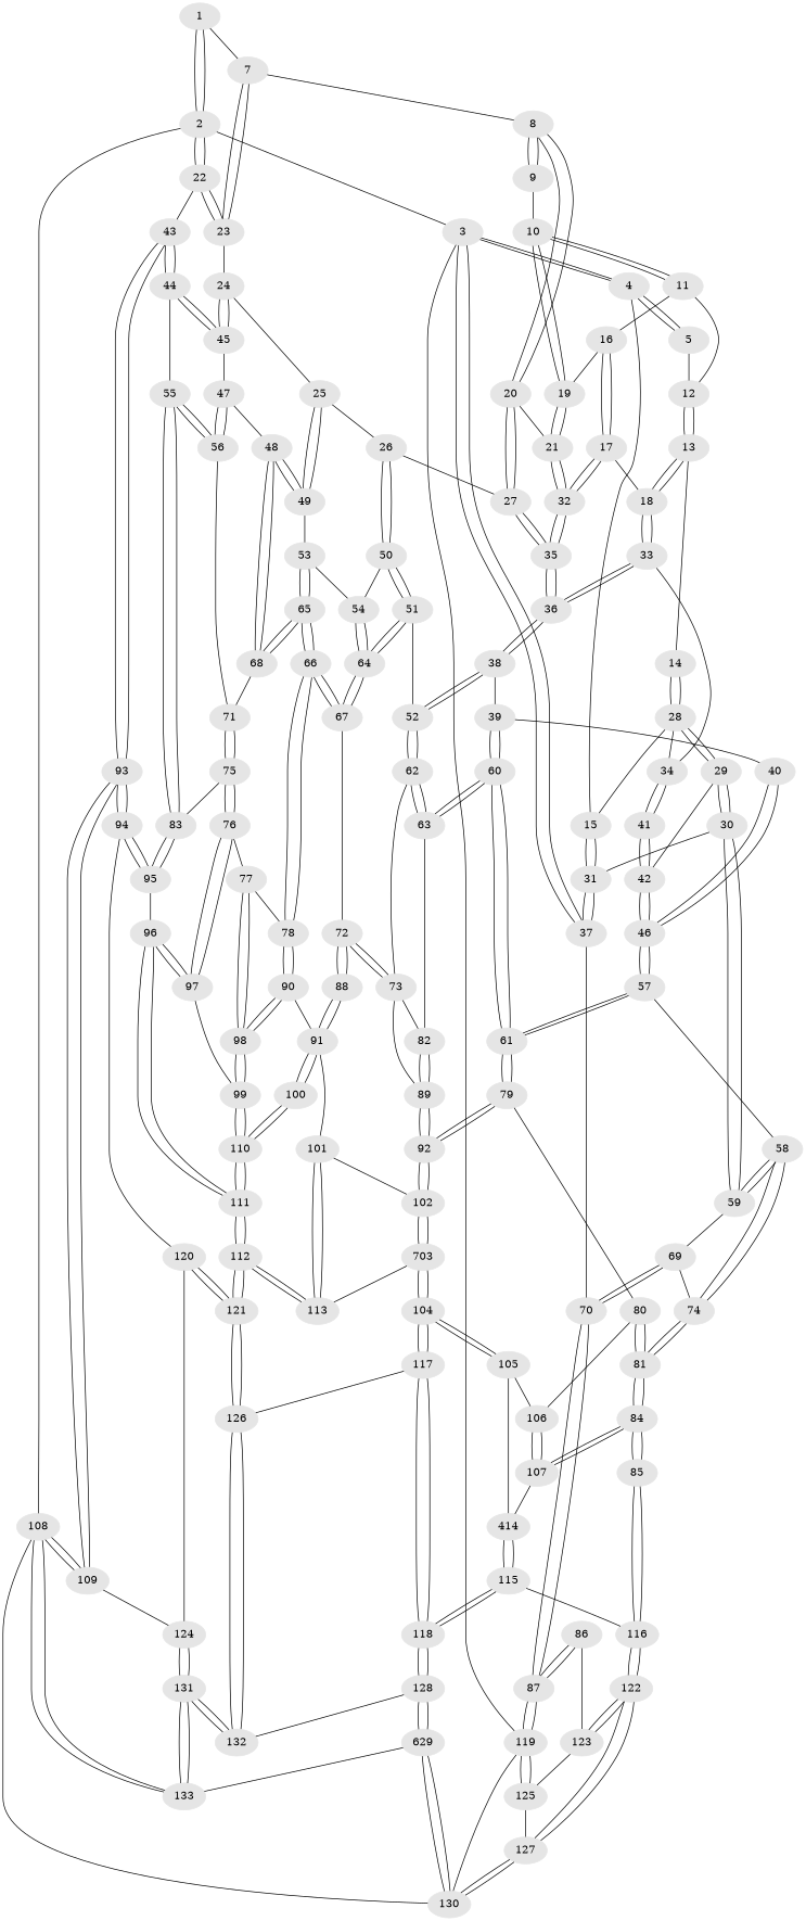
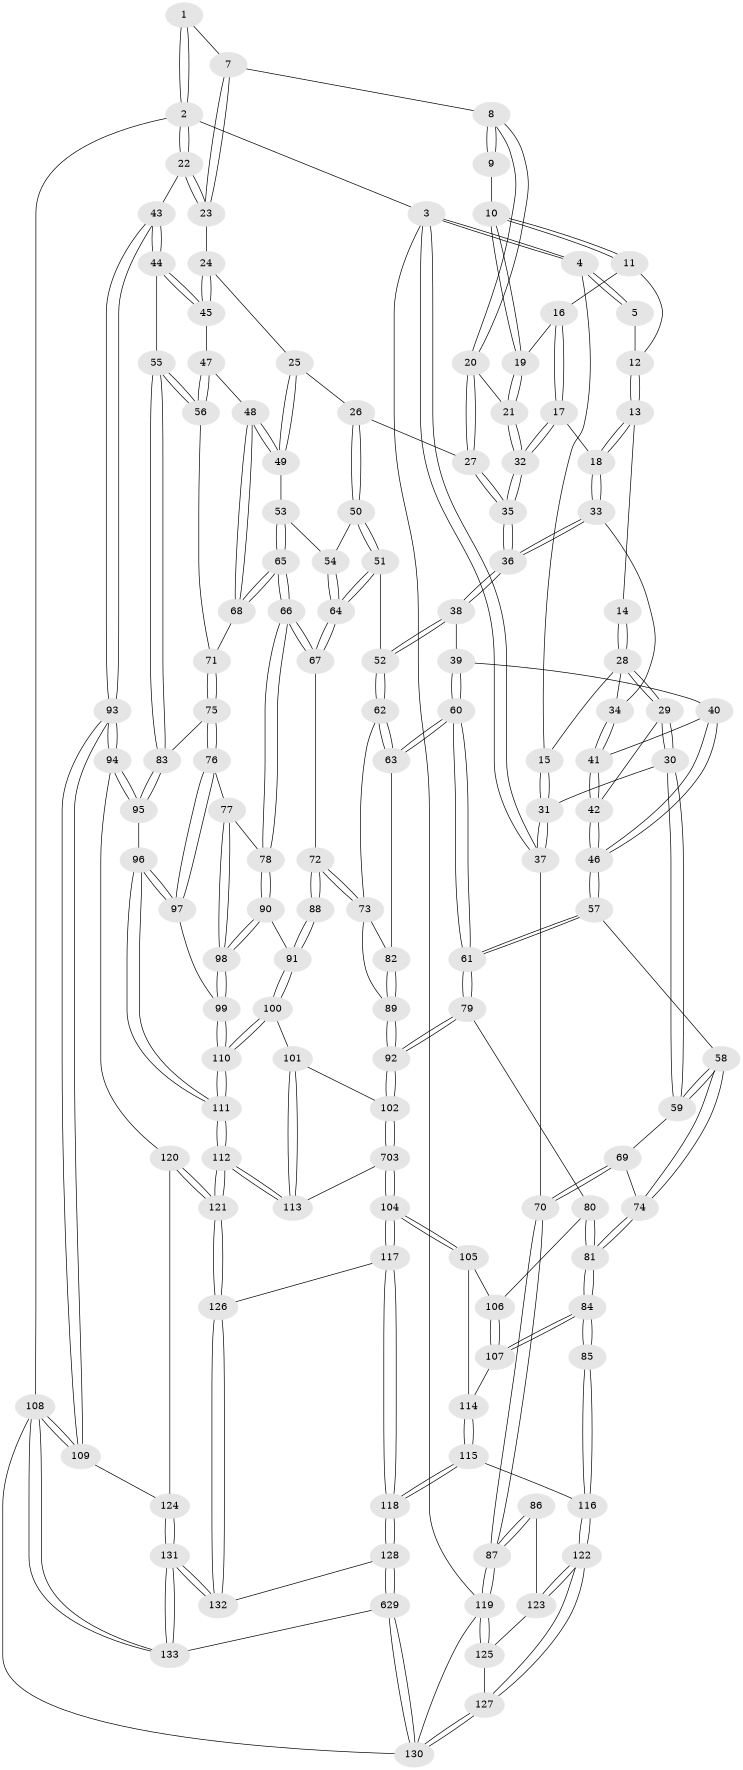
  graph {
    node [color=gray90 style=filled]
    1
    2
    7
    3
    22
    108
    8
    23
    4
    37
    119
    43
    109
    130
    133
    5
    15
    70
    125
    12
    31
    13
    9
    10
    20
    24
    21
    27
    11
    19
    16
    17
    14
    18
    28
    33
    29
    34
    32
    35
    36
    44
    93
    25
    45
    26
    49
    47
    50
    53
    51
    54
    30
    42
    41
    59
    46
    69
    38
    39
    52
    87
    40
    60
    62
    61
    63
    57
    55
    94
    56
    83
    48
    58
    68
    71
    65
    64
    67
    73
    66
    95
    75
    74
    79
    81
    82
    80
    92
    89
    72
    78
    90
    88
    76
    91
    84
    77
    97
    98
    99
    106
    102
    107
    85
    96
    116
-   114 [label=414]
+   114
    86
    123
    122
    100
    110
    101
    n115 [label=703]
    120
    124
    121
    111
    112
    113
    104
    105
    117
    118
    126
    115
    131
    128
    127
    132
    n132 [label=629]
    1 -- 2
    1 -- 2
    1 -- 7
    2 -- 3
    2 -- 22
    2 -- 22
    2 -- 108
    7 -- 8
    7 -- 23
    7 -- 23
    3 -- 4
    3 -- 4
    3 -- 37
    3 -- 37
    3 -- 119
    22 -- 23
    22 -- 23
    22 -- 43
    108 -- 109
    108 -- 109
    108 -- 130
    108 -- 133
    108 -- 133
    8 -- 9
    8 -- 9
    8 -- 20
    8 -- 20
    23 -- 24
    4 -- 5
    4 -- 5
    4 -- 15
    37 -- 70
    119 -- 130
    119 -- 125
    119 -- 125
    43 -- 44
    43 -- 44
    43 -- 93
    43 -- 93
    109 -- 124
    5 -- 12
    15 -- 31
    15 -- 31
    70 -- 87
    70 -- 87
    125 -- 127
    12 -- 13
    12 -- 13
    31 -- 37
    31 -- 37
    13 -- 14
    13 -- 18
    13 -- 18
    9 -- 10
    10 -- 11
    10 -- 11
    10 -- 19
    10 -- 19
    20 -- 21
    20 -- 27
    20 -- 27
    24 -- 25
    24 -- 45
    24 -- 45
    21 -- 32
    21 -- 32
    27 -- 35
    27 -- 35
    11 -- 12
    11 -- 16
    19 -- 21
    19 -- 21
    16 -- 19
    16 -- 17
    16 -- 17
    17 -- 18
    17 -- 32
    17 -- 32
    14 -- 28
    14 -- 28
    18 -- 33
    18 -- 33
    28 -- 15
    28 -- 29
    28 -- 29
    28 -- 34
    33 -- 34
    33 -- 36
    33 -- 36
    29 -- 30
    29 -- 30
    29 -- 42
    34 -- 41
    34 -- 41
    32 -- 35
    32 -- 35
    35 -- 36
    35 -- 36
    36 -- 38
    36 -- 38
    44 -- 45
    44 -- 45
    44 -- 55
    93 -- 109
    93 -- 109
    93 -- 94
    93 -- 94
    25 -- 26
    25 -- 49
    25 -- 49
    45 -- 47
    26 -- 27
    26 -- 50
    26 -- 50
    49 -- 53
    47 -- 56
    47 -- 56
    47 -- 48
    50 -- 51
    50 -- 51
    50 -- 54
    53 -- 54
    53 -- 65
    53 -- 65
    51 -- 52
    51 -- 64
    51 -- 64
    54 -- 64
    54 -- 64
    30 -- 31
    30 -- 59
    30 -- 59
    42 -- 46
    42 -- 46
    41 -- 42
    41 -- 42
    59 -- 69
    46 -- 57
    46 -- 57
    69 -- 70
    69 -- 70
    69 -- 74
    38 -- 39
    38 -- 52
    38 -- 52
    39 -- 40
    39 -- 60
    39 -- 60
    52 -- 62
    52 -- 62
    87 -- 119
    87 -- 119
+   40 -- 41
    40 -- 46
    40 -- 46
    60 -- 61
    60 -- 61
    60 -- 63
    60 -- 63
    62 -- 63
    62 -- 63
    62 -- 73
    61 -- 79
    61 -- 79
    63 -- 82
    57 -- 61
    57 -- 61
    57 -- 58
    55 -- 56
    55 -- 56
    55 -- 83
    55 -- 83
    94 -- 95
    94 -- 95
    94 -- 120
    56 -- 71
    83 -- 95
    83 -- 95
    48 -- 49
    48 -- 49
    48 -- 68
    48 -- 68
    58 -- 59
    58 -- 59
    58 -- 74
    58 -- 74
    68 -- 71
    71 -- 75
    71 -- 75
    65 -- 68
    65 -- 68
    65 -- 66
    65 -- 66
    64 -- 67
    64 -- 67
    67 -- 72
    73 -- 82
    73 -- 89
    66 -- 67
    66 -- 67
    66 -- 78
    66 -- 78
    95 -- 96
    75 -- 83
    75 -- 76
    75 -- 76
    74 -- 81
    74 -- 81
    79 -- 80
    79 -- 92
    79 -- 92
    81 -- 84
    81 -- 84
    82 -- 89
    82 -- 89
    80 -- 81
    80 -- 81
    80 -- 106
    92 -- 102
    92 -- 102
    89 -- 92
    89 -- 92
    72 -- 73
    72 -- 73
    72 -- 88
    72 -- 88
    78 -- 90
    78 -- 90
    90 -- 91
    90 -- 98
    90 -- 98
    88 -- 91
    88 -- 91
    76 -- 77
    76 -- 97
    76 -- 97
    91 -- 100
    91 -- 100
    84 -- 107
    84 -- 107
    84 -- 85
    84 -- 85
    77 -- 78
    77 -- 98
    77 -- 98
    97 -- 99
    98 -- 99
    98 -- 99
    99 -- 110
    99 -- 110
    106 -- 107
    106 -- 107
    102 -- n115
    102 -- n115
    107 -- 114
    85 -- 116
    85 -- 116
    96 -- 97
    96 -- 97
    96 -- 111
    96 -- 111
    116 -- 122
    116 -- 122
    114 -- 115
    114 -- 115
    86 -- 87
    86 -- 87
    86 -- 123
    123 -- 125
    122 -- 123
    122 -- 123
    122 -- 127
    122 -- 127
    100 -- 110
    100 -- 110
-   91 -- 101
+   100 -- 101
    110 -- 111
    110 -- 111
    101 -- 102
    101 -- 113
    101 -- 113
    n115 -- 113
    n115 -- 104
    n115 -- 104
    120 -- 124
    120 -- 121
    120 -- 121
    124 -- 131
    124 -- 131
    121 -- 126
    121 -- 126
    111 -- 112
    111 -- 112
    112 -- 121
    112 -- 121
    112 -- 113
    112 -- 113
    104 -- 105
    104 -- 105
    104 -- 117
    104 -- 117
    105 -- 106
    105 -- 114
    117 -- 118
    117 -- 118
    117 -- 126
    118 -- 128
    118 -- 128
    126 -- 132
    126 -- 132
    115 -- 116
    115 -- 118
    115 -- 118
    131 -- 133
    131 -- 133
    131 -- 132
    131 -- 132
    128 -- 132
    128 -- n132
    128 -- n132
    127 -- 130
    127 -- 130
    n132 -- 130
    n132 -- 130
    n132 -- 133
  }
